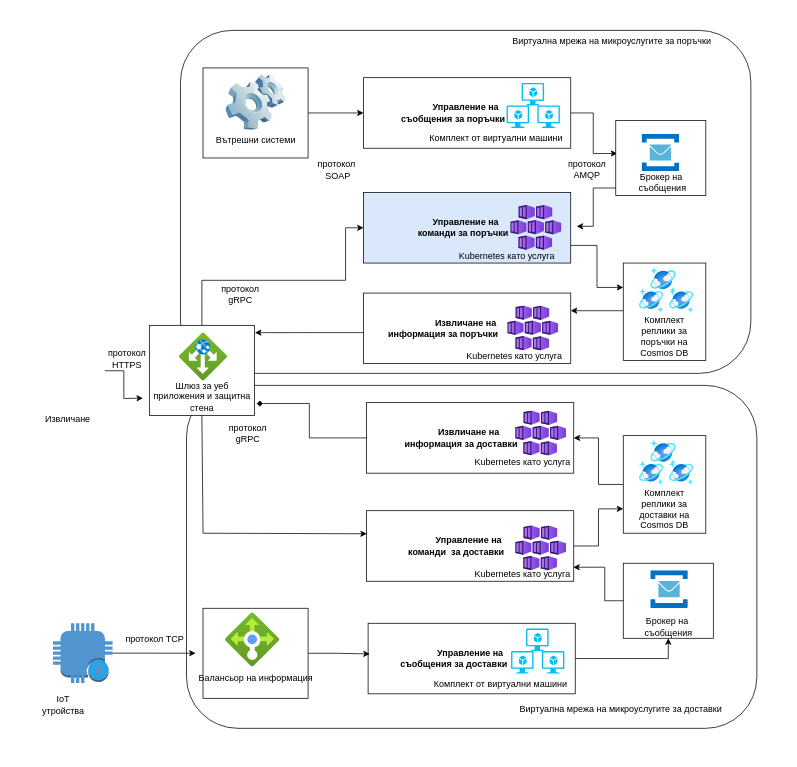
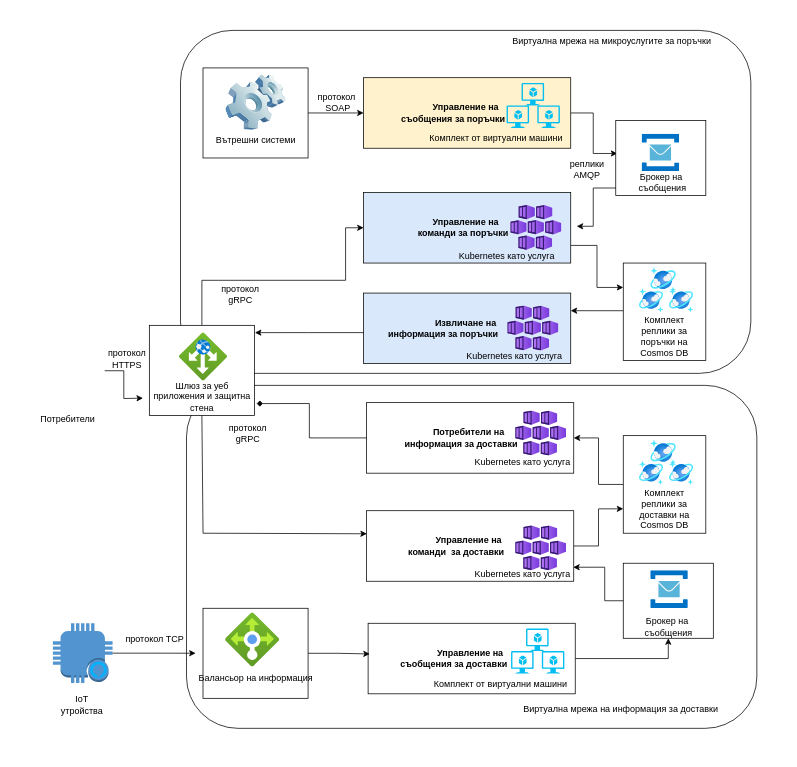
  <mxCell id="0" />
  <mxCell id="1" parent="0" />
  <mxCell id="2" value="" style="rounded=1;whiteSpace=wrap;html=1;strokeColor=none;" parent="1" vertex="1"><mxGeometry x="20" y="20" width="1020" height="980" as="geometry" /></mxCell>
  <mxCell id="3" value="" style="rounded=1;whiteSpace=wrap;html=1;fillColor=none;" parent="1" vertex="1"><mxGeometry x="248" y="513" width="760" height="457" as="geometry" /></mxCell>
  <mxCell id="4" value="" style="rounded=1;whiteSpace=wrap;html=1;fillColor=none;" parent="1" vertex="1"><mxGeometry x="240" y="40" width="760" height="457" as="geometry" /></mxCell>
  <mxCell id="5" style="edgeStyle=orthogonalEdgeStyle;rounded=0;orthogonalLoop=1;jettySize=auto;html=1;entryX=0;entryY=0.5;entryDx=0;entryDy=0;" parent="1" target="14" edge="1"><mxGeometry relative="1" as="geometry"><Array as="points"><mxPoint x="460" y="373" /><mxPoint x="460" y="303" /></Array><mxPoint x="268.524" y="433" as="sourcePoint" /></mxGeometry></mxCell>
  <mxCell id="6" value="" style="edgeStyle=orthogonalEdgeStyle;rounded=0;orthogonalLoop=1;jettySize=auto;html=1;entryX=0.017;entryY=0.44;entryDx=0;entryDy=0;entryPerimeter=0;" parent="1" source="7" target="12" edge="1"><mxGeometry relative="1" as="geometry" /></mxCell>
- <mxCell id="7" value="&lt;b&gt;Управление на&amp;nbsp;&lt;/b&gt;&lt;div&gt;&lt;b&gt;съобщения за поръчки&amp;nbsp; &amp;nbsp; &amp;nbsp; &amp;nbsp; &amp;nbsp; &amp;nbsp;&lt;/b&gt;&lt;/div&gt;" style="rounded=0;whiteSpace=wrap;html=1;" parent="1" vertex="1"><mxGeometry x="484" y="103" width="276" height="94" as="geometry" /></mxCell>
+ <mxCell id="7" value="&lt;b&gt;Управление на&amp;nbsp;&lt;/b&gt;&lt;div&gt;&lt;b&gt;съобщения за поръчки&amp;nbsp; &amp;nbsp; &amp;nbsp; &amp;nbsp; &amp;nbsp; &amp;nbsp;&lt;/b&gt;&lt;/div&gt;" style="rounded=0;whiteSpace=wrap;html=1;fillColor=#fff2cc;" parent="1" vertex="1"><mxGeometry x="484" y="103" width="276" height="94" as="geometry" /></mxCell>
  <mxCell id="8" value="" style="edgeStyle=orthogonalEdgeStyle;rounded=0;orthogonalLoop=1;jettySize=auto;html=1;" parent="1" source="9" target="7" edge="1"><mxGeometry relative="1" as="geometry" /></mxCell>
  <mxCell id="9" value="" style="rounded=0;whiteSpace=wrap;html=1;" parent="1" vertex="1"><mxGeometry x="270" y="90" width="140" height="120" as="geometry" /></mxCell>
  <mxCell id="10" value="Вътрешни системи" style="text;html=1;strokeColor=none;fillColor=none;align=center;verticalAlign=middle;whiteSpace=wrap;rounded=0;" parent="1" vertex="1"><mxGeometry x="258.5" y="172" width="163" height="30" as="geometry" /></mxCell>
  <mxCell id="11" value="" style="verticalLabelPosition=bottom;html=1;verticalAlign=top;align=center;strokeColor=none;fillColor=#00BEF2;shape=mxgraph.azure.virtual_machine_feature;pointerEvents=1;" parent="1" vertex="1"><mxGeometry x="674.5" y="140" width="30" height="30" as="geometry" /></mxCell>
  <mxCell id="12" value="" style="rounded=0;whiteSpace=wrap;html=1;" parent="1" vertex="1"><mxGeometry x="820" y="160" width="120" height="100" as="geometry" /></mxCell>
  <mxCell id="13" style="edgeStyle=orthogonalEdgeStyle;rounded=0;orthogonalLoop=1;jettySize=auto;html=1;exitX=1;exitY=0.75;exitDx=0;exitDy=0;entryX=0;entryY=0.25;entryDx=0;entryDy=0;" parent="1" source="14" target="21" edge="1"><mxGeometry relative="1" as="geometry" /></mxCell>
  <mxCell id="14" value="&lt;b&gt;Управление на&amp;nbsp;&lt;/b&gt;&lt;div&gt;&lt;b&gt;команди&amp;nbsp;&lt;/b&gt;&lt;b&gt;за поръчки&lt;/b&gt;&lt;b&gt;&amp;nbsp; &amp;nbsp;&lt;/b&gt;&lt;/div&gt;" style="rounded=0;whiteSpace=wrap;html=1;fillColor=#dae8fc;" parent="1" vertex="1"><mxGeometry x="484" y="256" width="276" height="94" as="geometry" /></mxCell>
  <mxCell id="15" style="edgeStyle=orthogonalEdgeStyle;rounded=0;orthogonalLoop=1;jettySize=auto;html=1;entryX=1.029;entryY=0.479;entryDx=0;entryDy=0;entryPerimeter=0;" parent="1" source="12" target="14" edge="1"><mxGeometry relative="1" as="geometry"><Array as="points"><mxPoint x="790" y="250" /><mxPoint x="790" y="301" /></Array></mxGeometry></mxCell>
  <mxCell id="16" value="" style="image;sketch=0;aspect=fixed;html=1;points=[];align=center;fontSize=12;image=img/lib/mscae/Service_Bus.svg;" parent="1" vertex="1"><mxGeometry x="855" y="178.25" width="50" height="50" as="geometry" /></mxCell>
  <mxCell id="17" value="Брокер на&amp;nbsp;&lt;div&gt;съобщения&lt;/div&gt;" style="text;html=1;strokeColor=none;fillColor=none;align=center;verticalAlign=middle;whiteSpace=wrap;rounded=0;" parent="1" vertex="1"><mxGeometry x="815" y="228.25" width="135" height="30" as="geometry" /></mxCell>
  <mxCell id="18" value="" style="image;aspect=fixed;html=1;points=[];align=center;fontSize=12;image=img/lib/azure2/containers/Kubernetes_Services.svg;" parent="1" vertex="1"><mxGeometry x="680" y="273" width="68" height="60" as="geometry" /></mxCell>
- <mxCell id="19" value="&lt;b&gt;Извличане на&amp;nbsp;&lt;/b&gt;&lt;div&gt;&lt;b&gt;информация&amp;nbsp;&lt;/b&gt;&lt;b&gt;за поръчки&lt;/b&gt;&lt;b&gt;&amp;nbsp;&amp;nbsp; &amp;nbsp; &amp;nbsp; &amp;nbsp; &amp;nbsp; &amp;nbsp; &amp;nbsp; &amp;nbsp; &amp;nbsp;&amp;nbsp;&lt;/b&gt;&lt;/div&gt;" style="rounded=0;whiteSpace=wrap;html=1;" parent="1" vertex="1"><mxGeometry x="484" y="390" width="276" height="94" as="geometry" /></mxCell>
+ <mxCell id="19" value="&lt;b&gt;Извличане на&amp;nbsp;&lt;/b&gt;&lt;div&gt;&lt;b&gt;информация&amp;nbsp;&lt;/b&gt;&lt;b&gt;за поръчки&lt;/b&gt;&lt;b&gt;&amp;nbsp;&amp;nbsp; &amp;nbsp; &amp;nbsp; &amp;nbsp; &amp;nbsp; &amp;nbsp; &amp;nbsp; &amp;nbsp; &amp;nbsp;&amp;nbsp;&lt;/b&gt;&lt;/div&gt;" style="rounded=0;whiteSpace=wrap;html=1;fillColor=#dae8fc;" parent="1" vertex="1"><mxGeometry x="484" y="390" width="276" height="94" as="geometry" /></mxCell>
  <mxCell id="20" style="edgeStyle=orthogonalEdgeStyle;rounded=0;orthogonalLoop=1;jettySize=auto;html=1;entryX=1;entryY=0.25;entryDx=0;entryDy=0;" edge="1" parent="1" source="21" target="19"><mxGeometry relative="1" as="geometry"><Array as="points"><mxPoint x="795" y="414" /></Array></mxGeometry></mxCell>
  <mxCell id="21" value="" style="rounded=0;whiteSpace=wrap;html=1;" parent="1" vertex="1"><mxGeometry x="830" y="350" width="110" height="130" as="geometry" /></mxCell>
  <mxCell id="22" value="" style="image;aspect=fixed;html=1;points=[];align=center;fontSize=12;image=img/lib/azure2/containers/Kubernetes_Services.svg;" parent="1" vertex="1"><mxGeometry x="676" y="407" width="68" height="60" as="geometry" /></mxCell>
  <mxCell id="23" value="" style="image;aspect=fixed;html=1;points=[];align=center;fontSize=12;image=img/lib/azure2/databases/Azure_Cosmos_DB.svg;" parent="1" vertex="1"><mxGeometry x="866.5" y="356" width="34" height="34" as="geometry" /></mxCell>
  <mxCell id="24" value="" style="image;aspect=fixed;html=1;points=[];align=center;fontSize=12;image=img/lib/azure2/databases/Azure_Cosmos_DB.svg;" parent="1" vertex="1"><mxGeometry x="891.5" y="384" width="32" height="32" as="geometry" /></mxCell>
  <mxCell id="25" value="" style="image;aspect=fixed;html=1;points=[];align=center;fontSize=12;image=img/lib/azure2/databases/Azure_Cosmos_DB.svg;" parent="1" vertex="1"><mxGeometry x="851.5" y="384" width="32" height="32" as="geometry" /></mxCell>
  <mxCell id="26" value="Комплект реплики за поръчки на Cosmos DB" style="text;html=1;strokeColor=none;fillColor=none;align=center;verticalAlign=middle;whiteSpace=wrap;rounded=0;" parent="1" vertex="1"><mxGeometry x="845" y="433" width="80" height="30" as="geometry" /></mxCell>
  <mxCell id="27" value="" style="verticalLabelPosition=bottom;html=1;verticalAlign=top;align=center;strokeColor=none;fillColor=#00BEF2;shape=mxgraph.azure.virtual_machine_feature;pointerEvents=1;" parent="1" vertex="1"><mxGeometry x="694.5" y="110" width="30" height="30" as="geometry" /></mxCell>
  <mxCell id="28" value="" style="verticalLabelPosition=bottom;html=1;verticalAlign=top;align=center;strokeColor=none;fillColor=#00BEF2;shape=mxgraph.azure.virtual_machine_feature;pointerEvents=1;" parent="1" vertex="1"><mxGeometry x="715.5" y="140" width="30" height="30" as="geometry" /></mxCell>
  <mxCell id="29" value="Kubernetes като услуга" style="text;html=1;strokeColor=none;fillColor=none;align=center;verticalAlign=middle;whiteSpace=wrap;rounded=0;" parent="1" vertex="1"><mxGeometry x="590" y="326" width="170" height="30" as="geometry" /></mxCell>
  <mxCell id="30" value="Kubernetes като услуга" style="text;html=1;strokeColor=none;fillColor=none;align=center;verticalAlign=middle;whiteSpace=wrap;rounded=0;" parent="1" vertex="1"><mxGeometry x="600" y="460" width="170" height="30" as="geometry" /></mxCell>
  <mxCell id="31" value="Комплект от виртуални машини" style="text;whiteSpace=wrap;" parent="1" vertex="1"><mxGeometry x="570" y="170" width="194" height="40" as="geometry" /></mxCell>
- <mxCell id="32" value="протокол AMQP" style="text;html=1;strokeColor=none;fillColor=none;align=center;verticalAlign=middle;whiteSpace=wrap;rounded=0;" parent="1" vertex="1"><mxGeometry x="740" y="210" width="84" height="30" as="geometry" /></mxCell>
- <mxCell id="33" value="протокол&amp;nbsp;&lt;div&gt;SOAP&lt;/div&gt;" style="text;html=1;strokeColor=none;fillColor=none;align=center;verticalAlign=middle;whiteSpace=wrap;rounded=0;" parent="1" vertex="1"><mxGeometry x="420" y="211" width="60" height="30" as="geometry" /></mxCell>
+ <mxCell id="32" value="реплики AMQP" style="text;html=1;strokeColor=none;fillColor=none;align=center;verticalAlign=middle;whiteSpace=wrap;rounded=0;" parent="1" vertex="1"><mxGeometry x="740" y="210" width="84" height="30" as="geometry" /></mxCell>
+ <mxCell id="33" value="протокол&amp;nbsp;&lt;div&gt;SOAP&lt;/div&gt;" style="text;html=1;strokeColor=none;fillColor=none;align=center;verticalAlign=middle;whiteSpace=wrap;rounded=0;" parent="1" vertex="1"><mxGeometry x="420" y="121" width="60" height="30" as="geometry" /></mxCell>
  <mxCell id="34" style="edgeStyle=orthogonalEdgeStyle;rounded=0;orthogonalLoop=1;jettySize=auto;html=1;entryX=0;entryY=0.75;entryDx=0;entryDy=0;" parent="1" source="35" target="42" edge="1"><mxGeometry relative="1" as="geometry" /></mxCell>
  <mxCell id="35" value="&lt;b&gt;Управление на&amp;nbsp;&lt;/b&gt;&lt;div&gt;&lt;b&gt;команди&amp;nbsp;&lt;/b&gt;&lt;b&gt;&amp;nbsp;за доставки&lt;/b&gt;&lt;b&gt;&amp;nbsp;&amp;nbsp; &amp;nbsp; &amp;nbsp; &amp;nbsp; &amp;nbsp;&amp;nbsp;&lt;/b&gt;&lt;/div&gt;" style="rounded=0;whiteSpace=wrap;html=1;" parent="1" vertex="1"><mxGeometry x="488" y="680" width="276" height="94" as="geometry" /></mxCell>
  <mxCell id="36" value="" style="image;aspect=fixed;html=1;points=[];align=center;fontSize=12;image=img/lib/azure2/containers/Kubernetes_Services.svg;" parent="1" vertex="1"><mxGeometry x="686.5" y="700" width="68" height="60" as="geometry" /></mxCell>
- <mxCell id="37" value="&lt;b&gt;Извличане на&amp;nbsp;&lt;/b&gt;&lt;div&gt;&lt;b&gt;информация за доставки&amp;nbsp; &amp;nbsp; &amp;nbsp; &amp;nbsp;&lt;/b&gt;&lt;br&gt;&lt;/div&gt;" style="rounded=0;whiteSpace=wrap;html=1;" parent="1" vertex="1"><mxGeometry x="488" y="536" width="276" height="94" as="geometry" /></mxCell>
+ <mxCell id="37" value="&lt;b&gt;Потребители на&amp;nbsp;&lt;/b&gt;&lt;div&gt;&lt;b&gt;информация за доставки&amp;nbsp; &amp;nbsp; &amp;nbsp; &amp;nbsp;&lt;/b&gt;&lt;br&gt;&lt;/div&gt;" style="rounded=0;whiteSpace=wrap;html=1;" parent="1" vertex="1"><mxGeometry x="488" y="536" width="276" height="94" as="geometry" /></mxCell>
  <mxCell id="38" value="" style="image;aspect=fixed;html=1;points=[];align=center;fontSize=12;image=img/lib/azure2/containers/Kubernetes_Services.svg;" parent="1" vertex="1"><mxGeometry x="686.5" y="547" width="68" height="60" as="geometry" /></mxCell>
  <mxCell id="39" value="Kubernetes като услуга" style="text;html=1;strokeColor=none;fillColor=none;align=center;verticalAlign=middle;whiteSpace=wrap;rounded=0;" parent="1" vertex="1"><mxGeometry x="610.5" y="750" width="170" height="30" as="geometry" /></mxCell>
  <mxCell id="40" value="Kubernetes като услуга" style="text;html=1;strokeColor=none;fillColor=none;align=center;verticalAlign=middle;whiteSpace=wrap;rounded=0;" parent="1" vertex="1"><mxGeometry x="610.5" y="600" width="170" height="30" as="geometry" /></mxCell>
  <mxCell id="41" style="edgeStyle=orthogonalEdgeStyle;rounded=0;orthogonalLoop=1;jettySize=auto;html=1;entryX=1;entryY=0.5;entryDx=0;entryDy=0;" edge="1" parent="1" source="42" target="37"><mxGeometry relative="1" as="geometry" /></mxCell>
  <mxCell id="42" value="" style="rounded=0;whiteSpace=wrap;html=1;" parent="1" vertex="1"><mxGeometry x="830" y="580" width="110" height="130" as="geometry" /></mxCell>
  <mxCell id="43" value="" style="image;aspect=fixed;html=1;points=[];align=center;fontSize=12;image=img/lib/azure2/databases/Azure_Cosmos_DB.svg;" parent="1" vertex="1"><mxGeometry x="866.5" y="586" width="34" height="34" as="geometry" /></mxCell>
  <mxCell id="44" value="" style="image;aspect=fixed;html=1;points=[];align=center;fontSize=12;image=img/lib/azure2/databases/Azure_Cosmos_DB.svg;" parent="1" vertex="1"><mxGeometry x="891.5" y="614" width="32" height="32" as="geometry" /></mxCell>
  <mxCell id="45" value="" style="image;aspect=fixed;html=1;points=[];align=center;fontSize=12;image=img/lib/azure2/databases/Azure_Cosmos_DB.svg;" parent="1" vertex="1"><mxGeometry x="851.5" y="614" width="32" height="32" as="geometry" /></mxCell>
  <mxCell id="46" value="Комплект реплики за доставки на Cosmos DB" style="text;html=1;strokeColor=none;fillColor=none;align=center;verticalAlign=middle;whiteSpace=wrap;rounded=0;" parent="1" vertex="1"><mxGeometry x="845" y="663" width="80" height="30" as="geometry" /></mxCell>
  <mxCell id="47" value="" style="rounded=0;whiteSpace=wrap;html=1;" parent="1" vertex="1"><mxGeometry x="270" y="810" width="140" height="120" as="geometry" /></mxCell>
  <mxCell id="48" value="" style="image;aspect=fixed;html=1;points=[];align=center;fontSize=12;image=img/lib/azure2/networking/Load_Balancers.svg;" parent="1" vertex="1"><mxGeometry x="300" y="816" width="72" height="72" as="geometry" /></mxCell>
  <mxCell id="49" value="Балансьор на информация" style="text;html=1;strokeColor=none;fillColor=none;align=center;verticalAlign=middle;whiteSpace=wrap;rounded=0;" parent="1" vertex="1"><mxGeometry x="258.5" y="888" width="163" height="30" as="geometry" /></mxCell>
  <mxCell id="50" value="" style="image;html=1;image=img/lib/clip_art/computers/Software_128x128.png" parent="1" vertex="1"><mxGeometry x="300" y="96" width="80" height="80" as="geometry" /></mxCell>
  <mxCell id="51" style="edgeStyle=orthogonalEdgeStyle;rounded=0;orthogonalLoop=1;jettySize=auto;html=1;entryX=0.5;entryY=1;entryDx=0;entryDy=0;" parent="1" source="52" target="58" edge="1"><mxGeometry relative="1" as="geometry" /></mxCell>
  <mxCell id="52" value="&lt;b&gt;Управление на&amp;nbsp;&lt;/b&gt;&lt;div&gt;&lt;b&gt;съобщения за&amp;nbsp;&lt;/b&gt;&lt;b style=&quot;background-color: initial;&quot;&gt;доставки&amp;nbsp; &amp;nbsp;&lt;/b&gt;&lt;b style=&quot;background-color: initial;&quot;&gt;&amp;nbsp; &amp;nbsp; &amp;nbsp; &amp;nbsp; &amp;nbsp; &amp;nbsp;&lt;/b&gt;&lt;/div&gt;" style="rounded=0;whiteSpace=wrap;html=1;" parent="1" vertex="1"><mxGeometry x="490" y="830" width="276" height="94" as="geometry" /></mxCell>
  <mxCell id="53" value="" style="verticalLabelPosition=bottom;html=1;verticalAlign=top;align=center;strokeColor=none;fillColor=#00BEF2;shape=mxgraph.azure.virtual_machine_feature;pointerEvents=1;" parent="1" vertex="1"><mxGeometry x="680.5" y="867" width="30" height="30" as="geometry" /></mxCell>
  <mxCell id="54" value="" style="verticalLabelPosition=bottom;html=1;verticalAlign=top;align=center;strokeColor=none;fillColor=#00BEF2;shape=mxgraph.azure.virtual_machine_feature;pointerEvents=1;" parent="1" vertex="1"><mxGeometry x="700.5" y="837" width="30" height="30" as="geometry" /></mxCell>
  <mxCell id="55" value="" style="verticalLabelPosition=bottom;html=1;verticalAlign=top;align=center;strokeColor=none;fillColor=#00BEF2;shape=mxgraph.azure.virtual_machine_feature;pointerEvents=1;" parent="1" vertex="1"><mxGeometry x="721.5" y="867" width="30" height="30" as="geometry" /></mxCell>
  <mxCell id="56" value="Комплект от виртуални машини" style="text;whiteSpace=wrap;" parent="1" vertex="1"><mxGeometry x="576" y="897" width="194" height="40" as="geometry" /></mxCell>
  <mxCell id="57" value="" style="rounded=0;whiteSpace=wrap;html=1;" parent="1" vertex="1"><mxGeometry x="830" y="750" width="120" height="100" as="geometry" /></mxCell>
  <mxCell id="58" value="Брокер на&amp;nbsp;&lt;div&gt;съобщения&lt;/div&gt;" style="text;html=1;strokeColor=none;fillColor=none;align=center;verticalAlign=middle;whiteSpace=wrap;rounded=0;" parent="1" vertex="1"><mxGeometry x="822.5" y="820" width="135" height="30" as="geometry" /></mxCell>
  <mxCell id="59" value="" style="image;sketch=0;aspect=fixed;html=1;points=[];align=center;fontSize=12;image=img/lib/mscae/Service_Bus.svg;" parent="1" vertex="1"><mxGeometry x="866.5" y="760" width="50" height="50" as="geometry" /></mxCell>
  <mxCell id="60" style="edgeStyle=orthogonalEdgeStyle;rounded=0;orthogonalLoop=1;jettySize=auto;html=1;entryX=0.899;entryY=0.178;entryDx=0;entryDy=0;entryPerimeter=0;" parent="1" source="57" target="39" edge="1"><mxGeometry relative="1" as="geometry" /></mxCell>
  <mxCell id="61" value="протокол TCP" style="text;html=1;strokeColor=none;fillColor=none;align=center;verticalAlign=middle;whiteSpace=wrap;rounded=0;" parent="1" vertex="1"><mxGeometry x="164" y="837" width="84" height="30" as="geometry" /></mxCell>
  <mxCell id="62" style="edgeStyle=orthogonalEdgeStyle;rounded=0;orthogonalLoop=1;jettySize=auto;html=1;entryX=0.008;entryY=0.435;entryDx=0;entryDy=0;entryPerimeter=0;" parent="1" source="47" target="52" edge="1"><mxGeometry relative="1" as="geometry" /></mxCell>
  <mxCell id="63" value="" style="rounded=0;whiteSpace=wrap;html=1;" parent="1" vertex="1"><mxGeometry x="198.5" y="433" width="140" height="120" as="geometry" /></mxCell>
  <mxCell id="64" value="" style="image;aspect=fixed;html=1;points=[];align=center;fontSize=12;image=img/lib/azure2/networking/Application_Gateways.svg;" parent="1" vertex="1"><mxGeometry x="238.5" y="443" width="64" height="64" as="geometry" /></mxCell>
  <mxCell id="65" value="Шлюз за уеб приложения и защитна стена" style="text;html=1;strokeColor=none;fillColor=none;align=center;verticalAlign=middle;whiteSpace=wrap;rounded=0;" parent="1" vertex="1"><mxGeometry x="201.75" y="513" width="133.5" height="30" as="geometry" /></mxCell>
- <mxCell id="66" value="Виртуална мрежа на микроуслугите за доставки" style="text;html=1;strokeColor=none;fillColor=none;align=center;verticalAlign=middle;whiteSpace=wrap;rounded=0;" parent="1" vertex="1"><mxGeometry x="686.5" y="930" width="280" height="30" as="geometry" /></mxCell>
+ <mxCell id="66" value="Виртуална мрежа на информация за доставки" style="text;html=1;strokeColor=none;fillColor=none;align=center;verticalAlign=middle;whiteSpace=wrap;rounded=0;" parent="1" vertex="1"><mxGeometry x="686.5" y="930" width="280" height="30" as="geometry" /></mxCell>
  <mxCell id="67" value="Виртуална мрежа на микроуслугите за поръчки" style="text;html=1;strokeColor=none;fillColor=none;align=center;verticalAlign=middle;whiteSpace=wrap;rounded=0;" parent="1" vertex="1"><mxGeometry x="674.5" y="40" width="280" height="30" as="geometry" /></mxCell>
  <mxCell id="68" value="протокол gRPC" style="text;html=1;strokeColor=none;fillColor=none;align=center;verticalAlign=middle;whiteSpace=wrap;rounded=0;" parent="1" vertex="1"><mxGeometry x="290" y="377" width="60" height="30" as="geometry" /></mxCell>
  <mxCell id="69" value="протокол gRPC" style="text;html=1;strokeColor=none;fillColor=none;align=center;verticalAlign=middle;whiteSpace=wrap;rounded=0;" parent="1" vertex="1"><mxGeometry x="300" y="562" width="60" height="30" as="geometry" /></mxCell>
  <mxCell id="70" value="" style="edgeStyle=orthogonalEdgeStyle;rounded=0;orthogonalLoop=1;jettySize=auto;html=1;" parent="1" source="71" edge="1"><mxGeometry relative="1" as="geometry"><mxPoint x="190" y="530" as="targetPoint" /></mxGeometry></mxCell>
  <mxCell id="71" value="" style="shape=image;html=1;verticalAlign=top;verticalLabelPosition=bottom;labelBackgroundColor=#ffffff;imageAspect=0;aspect=fixed;image=https://cdn1.iconfinder.com/data/icons/nuvola2/128x128/apps/kuser.png" parent="1" vertex="1"><mxGeometry x="40" y="444" width="99" height="99" as="geometry" /></mxCell>
  <mxCell id="72" value="протокол HTTPS" style="text;html=1;strokeColor=none;fillColor=none;align=center;verticalAlign=middle;whiteSpace=wrap;rounded=0;" parent="1" vertex="1"><mxGeometry x="138.5" y="463" width="60" height="30" as="geometry" /></mxCell>
  <mxCell id="73" value="" style="outlineConnect=0;dashed=0;verticalLabelPosition=bottom;verticalAlign=top;align=center;html=1;shape=mxgraph.aws3.alexa_enabled_device;fillColor=#5294CF;gradientColor=none;" parent="1" vertex="1"><mxGeometry x="70" y="830" width="79.5" height="79.5" as="geometry" /></mxCell>
  <mxCell id="74" style="edgeStyle=orthogonalEdgeStyle;rounded=0;orthogonalLoop=1;jettySize=auto;html=1;entryX=0.016;entryY=0.781;entryDx=0;entryDy=0;entryPerimeter=0;" parent="1" source="73" target="3" edge="1"><mxGeometry relative="1" as="geometry" /></mxCell>
- <mxCell id="75" value="Извличане" style="text;html=1;strokeColor=none;fillColor=none;align=center;verticalAlign=middle;whiteSpace=wrap;rounded=0;" parent="1" vertex="1"><mxGeometry x="59.5" y="543" width="60" height="30" as="geometry" /></mxCell>
- <mxCell id="76" value="IoT утройства" style="text;html=1;strokeColor=none;fillColor=none;align=center;verticalAlign=middle;whiteSpace=wrap;rounded=0;" parent="1" vertex="1"><mxGeometry x="53.5" y="924" width="60" height="30" as="geometry" /></mxCell>
+ <mxCell id="75" value="Потребители" style="text;html=1;strokeColor=none;fillColor=none;align=center;verticalAlign=middle;whiteSpace=wrap;rounded=0;" parent="1" vertex="1"><mxGeometry x="59.5" y="543" width="60" height="30" as="geometry" /></mxCell>
+ <mxCell id="76" value="IoT утройства" style="text;html=1;strokeColor=none;fillColor=none;align=center;verticalAlign=middle;whiteSpace=wrap;rounded=0;" parent="1" vertex="1"><mxGeometry x="78.5" y="924" width="60" height="30" as="geometry" /></mxCell>
  <mxCell id="77" style="edgeStyle=orthogonalEdgeStyle;rounded=0;orthogonalLoop=1;jettySize=auto;html=1;entryX=1.005;entryY=0.081;entryDx=0;entryDy=0;entryPerimeter=0;" edge="1" parent="1" source="19" target="63"><mxGeometry relative="1" as="geometry"><Array as="points"><mxPoint x="411" y="443" /></Array></mxGeometry></mxCell>
  <mxCell id="78" value="" style="endArrow=none;html=1;rounded=0;entryX=0.5;entryY=1;entryDx=0;entryDy=0;exitX=0.029;exitY=0.431;exitDx=0;exitDy=0;exitPerimeter=0;" edge="1" parent="1" source="3" target="63"><mxGeometry width="50" height="50" relative="1" as="geometry"><mxPoint x="420" y="690" as="sourcePoint" /><mxPoint x="470" y="640" as="targetPoint" /></mxGeometry></mxCell>
  <mxCell id="79" value="" style="endArrow=classic;html=1;rounded=0;entryX=0.001;entryY=0.327;entryDx=0;entryDy=0;entryPerimeter=0;" edge="1" parent="1" target="35"><mxGeometry width="50" height="50" relative="1" as="geometry"><mxPoint x="270" y="710" as="sourcePoint" /><mxPoint x="470" y="630" as="targetPoint" /></mxGeometry></mxCell>
  <mxCell id="80" style="edgeStyle=orthogonalEdgeStyle;rounded=0;orthogonalLoop=1;jettySize=auto;html=1;entryX=1.047;entryY=0.808;entryDx=0;entryDy=0;entryPerimeter=0;endArrow=diamond;" edge="1" parent="1" source="37" target="65"><mxGeometry relative="1" as="geometry" /></mxCell>
